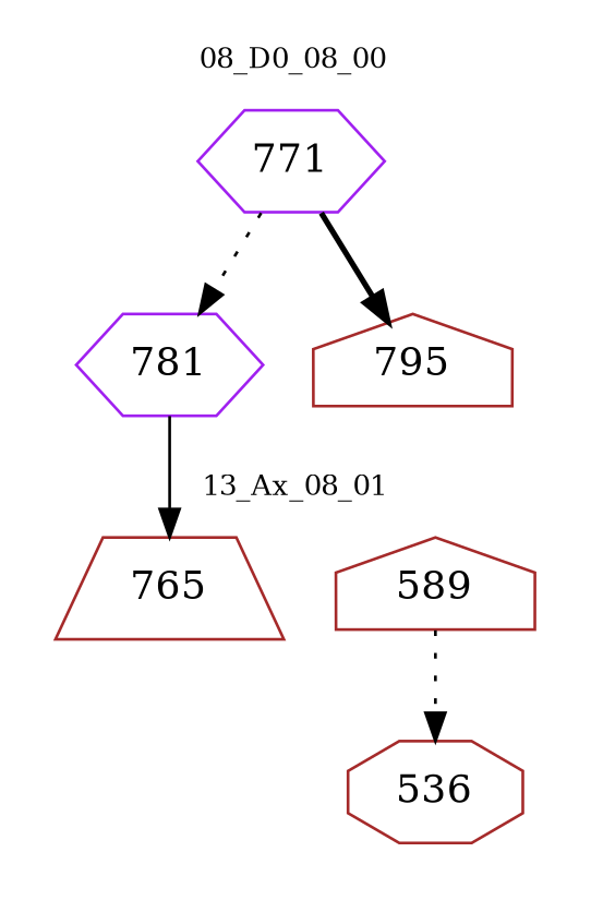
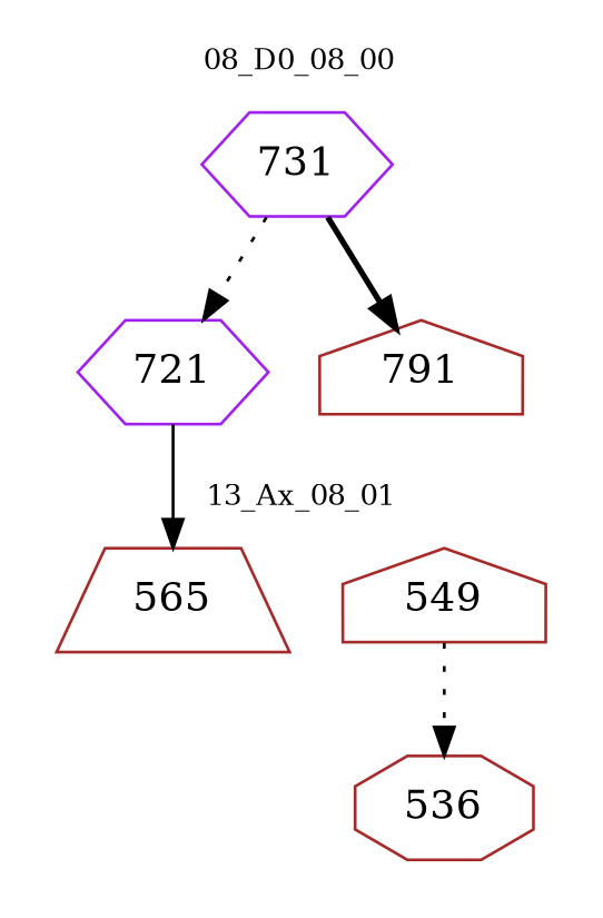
  digraph {
    node [color=brown shape=house]
    edge [color=black style=dotted]
-   n1 [label=589]
+   n1 [label=549]
    n2 [label=536 shape=octagon]
-   n3 [label=765 shape=trapezium]
-   n4 [color=purple label=771 shape=hexagon]
-   n5 [color=purple label=781 shape=hexagon]
-   n6 [label=795]
+   n3 [label=565 shape=trapezium]
+   n4 [color=purple label=731 shape=hexagon]
+   n5 [color=purple label=721 shape=hexagon]
+   n6 [label=791]
    subgraph cluster_1 {
      color=white
      fontsize=10
      label="13_Ax_08_01"
      n1
      n2
      n3
    }
    subgraph cluster_2 {
      color=white
      fontsize=10
      label="08_D0_08_00"
      n4
      n5
      n6
    }
    n1 -> n2
    n4 -> n5
    n4 -> n6 [style=bold]
    n5 -> n3 [style=solid]
  }
